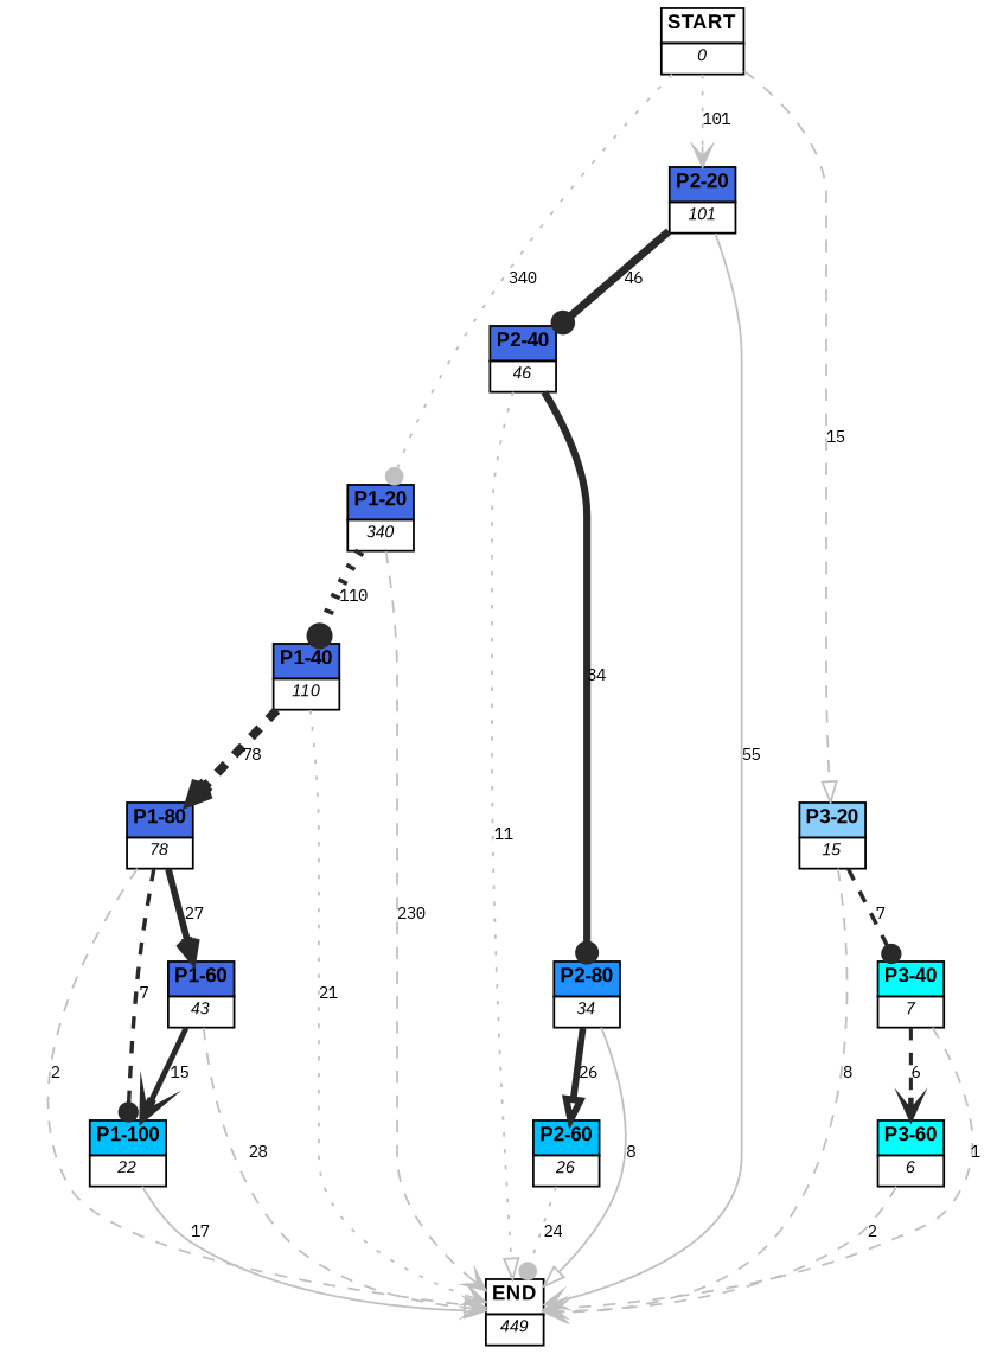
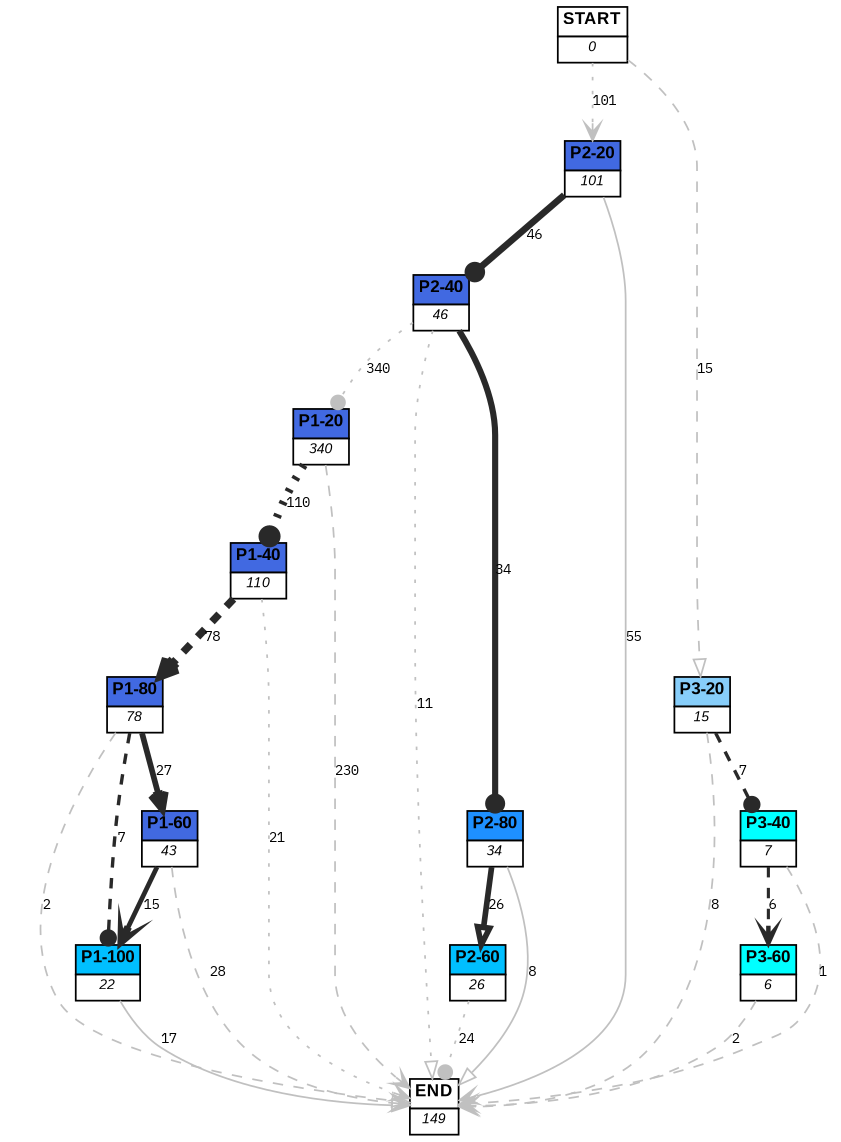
  digraph {
    fontname="IBM Plex Mono"
    node [fontname="IBM Plex Mono" shape=plain]
    edge [arrowhead=vee color=grey fontname="IBM Plex Mono" fontsize=8 labelfloat=false style=dashed]
    n1 [label=<<table border="0" cellborder="1" cellspacing="0"><tr><td bgcolor="royalblue"><FONT face="Arial" POINT-SIZE="10"><b>P1-20</b></FONT></td></tr><tr><td bgcolor="white"><FONT face="Arial" POINT-SIZE="8"><i>340</i></FONT></td></tr></table>>]
    n2 [label=<<table border="0" cellborder="1" cellspacing="0"><tr><td bgcolor="royalblue"><FONT face="Arial" POINT-SIZE="10"><b>P1-40</b></FONT></td></tr><tr><td bgcolor="white"><FONT face="Arial" POINT-SIZE="8"><i>110</i></FONT></td></tr></table>>]
-   n3 [label=<<table border="0" cellborder="1" cellspacing="0"><tr><td bgcolor="white"><FONT face="Arial" POINT-SIZE="10"><b>END</b></FONT></td></tr><tr><td bgcolor="white"><FONT face="Arial" POINT-SIZE="8"><i>449</i></FONT></td></tr></table>>]
+   n3 [label=<<table border="0" cellborder="1" cellspacing="0"><tr><td bgcolor="white"><FONT face="Arial" POINT-SIZE="10"><b>END</b></FONT></td></tr><tr><td bgcolor="white"><FONT face="Arial" POINT-SIZE="8"><i>149</i></FONT></td></tr></table>>]
    n4 [label=<<table border="0" cellborder="1" cellspacing="0"><tr><td bgcolor="royalblue"><FONT face="Arial" POINT-SIZE="10"><b>P1-80</b></FONT></td></tr><tr><td bgcolor="white"><FONT face="Arial" POINT-SIZE="8"><i>78</i></FONT></td></tr></table>>]
    n5 [label=<<table border="0" cellborder="1" cellspacing="0"><tr><td bgcolor="royalblue"><FONT face="Arial" POINT-SIZE="10"><b>P1-60</b></FONT></td></tr><tr><td bgcolor="white"><FONT face="Arial" POINT-SIZE="8"><i>43</i></FONT></td></tr></table>>]
    n6 [label=<<table border="0" cellborder="1" cellspacing="0"><tr><td bgcolor="deepskyblue"><FONT face="Arial" POINT-SIZE="10"><b>P1-100</b></FONT></td></tr><tr><td bgcolor="white"><FONT face="Arial" POINT-SIZE="8"><i>22</i></FONT></td></tr></table>>]
    n7 [label=<<table border="0" cellborder="1" cellspacing="0"><tr><td bgcolor="lightskyblue"><FONT face="Arial" POINT-SIZE="10"><b>P3-20</b></FONT></td></tr><tr><td bgcolor="white"><FONT face="Arial" POINT-SIZE="8"><i>15</i></FONT></td></tr></table>>]
    n8 [label=<<table border="0" cellborder="1" cellspacing="0"><tr><td bgcolor="aqua"><FONT face="Arial" POINT-SIZE="10"><b>P3-40</b></FONT></td></tr><tr><td bgcolor="white"><FONT face="Arial" POINT-SIZE="8"><i>7</i></FONT></td></tr></table>>]
    n9 [label=<<table border="0" cellborder="1" cellspacing="0"><tr><td bgcolor="aqua"><FONT face="Arial" POINT-SIZE="10"><b>P3-60</b></FONT></td></tr><tr><td bgcolor="white"><FONT face="Arial" POINT-SIZE="8"><i>6</i></FONT></td></tr></table>>]
    n10 [label=<<table border="0" cellborder="1" cellspacing="0"><tr><td bgcolor="royalblue"><FONT face="Arial" POINT-SIZE="10"><b>P2-20</b></FONT></td></tr><tr><td bgcolor="white"><FONT face="Arial" POINT-SIZE="8"><i>101</i></FONT></td></tr></table>>]
    n11 [label=<<table border="0" cellborder="1" cellspacing="0"><tr><td bgcolor="royalblue"><FONT face="Arial" POINT-SIZE="10"><b>P2-40</b></FONT></td></tr><tr><td bgcolor="white"><FONT face="Arial" POINT-SIZE="8"><i>46</i></FONT></td></tr></table>>]
    n12 [label=<<table border="0" cellborder="1" cellspacing="0"><tr><td bgcolor="dodgerblue"><FONT face="Arial" POINT-SIZE="10"><b>P2-80</b></FONT></td></tr><tr><td bgcolor="white"><FONT face="Arial" POINT-SIZE="8"><i>34</i></FONT></td></tr></table>>]
    n13 [label=<<table border="0" cellborder="1" cellspacing="0"><tr><td bgcolor="deepskyblue"><FONT face="Arial" POINT-SIZE="10"><b>P2-60</b></FONT></td></tr><tr><td bgcolor="white"><FONT face="Arial" POINT-SIZE="8"><i>26</i></FONT></td></tr></table>>]
    n14 [label=<<table border="0" cellborder="1" cellspacing="0"><tr><td bgcolor="white"><FONT face="Arial" POINT-SIZE="10"><b>START</b></FONT></td></tr><tr><td bgcolor="white"><FONT face="Arial" POINT-SIZE="8"><i>0</i></FONT></td></tr></table>>]
    n1 -> n2 [arrowhead=dot color=grey16 label=110 penwidth=4.700480365792417 style=dotted]
    n1 -> n3 [label=230]
    n2 -> n3 [label=21 style=dotted]
    n2 -> n4 [color=grey16 label=78 penwidth=4.356708826689592]
    n4 -> n3 [arrowhead=onormal label=2]
    n4 -> n5 [color=grey16 label=27 penwidth=3.295836866004329 style=solid]
    n4 -> n6 [arrowhead=dot color=grey16 label=7 penwidth=1.9459101490553132]
    n5 -> n3 [label=28]
    n5 -> n6 [color=grey16 label=15 penwidth=2.70805020110221 style=solid]
    n6 -> n3 [arrowhead=onormal label=17 style=solid]
    n7 -> n3 [label=8]
    n7 -> n8 [arrowhead=dot color=grey16 label=7 penwidth=1.9459101490553132]
    n8 -> n3 [label=1]
    n8 -> n9 [color=grey16 label=6 penwidth=1.791759469228055]
    n9 -> n3 [label=2]
    n10 -> n3 [label=55 style=solid]
    n10 -> n11 [arrowhead=dot color=grey16 label=46 penwidth=3.828641396489095 style=solid]
    n11 -> n3 [arrowhead=onormal label=11 style=dotted]
    n11 -> n12 [arrowhead=dot color=grey16 label=34 penwidth=3.5263605246161616 style=solid]
    n12 -> n3 [arrowhead=onormal label=8 style=solid]
    n12 -> n13 [arrowhead=onormal color=grey16 label=26 penwidth=3.258096538021482 style=solid]
    n13 -> n3 [arrowhead=dot label=24 style=dotted]
-   n14 -> n1 [arrowhead=dot label=340 style=dotted]
+   n11 -> n1 [arrowhead=dot label=340 style=dotted]
    n14 -> n7 [arrowhead=onormal label=15]
    n14 -> n10 [label=101 style=dotted]
  }
